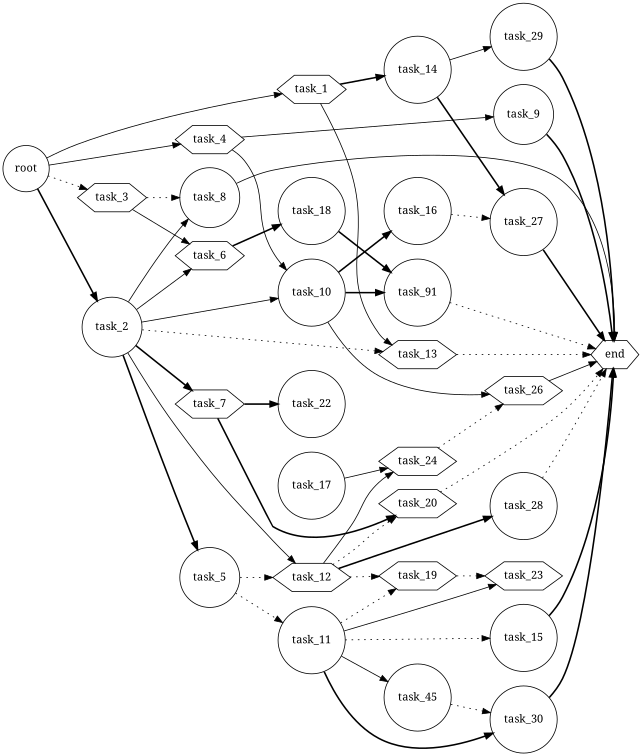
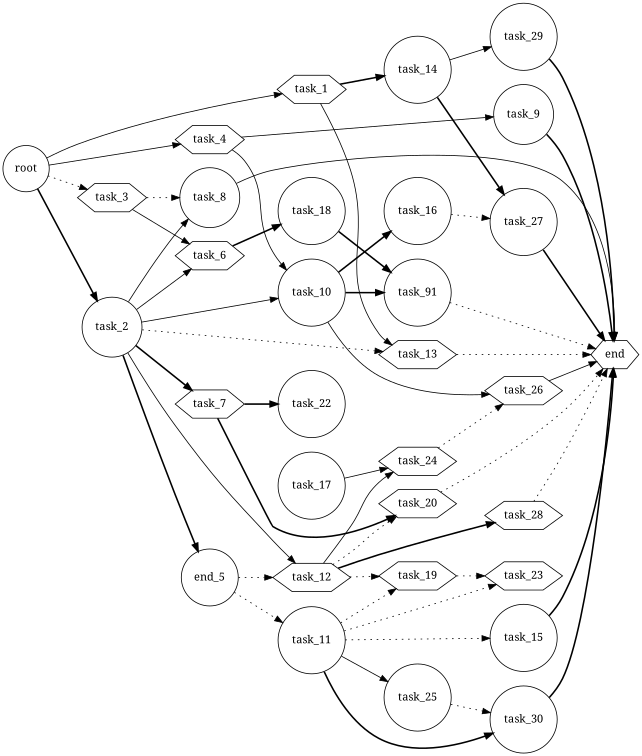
  digraph {
    fontname="Noto Serif"
    rankdir=LR
    node [fontname="Noto Serif" shape=circle]
    edge [fontname="Noto Serif" style=bold]
    task_1 [shape=hexagon]
    root
    task_2
    task_3 [shape=hexagon]
    task_4 [shape=hexagon]
    task_13 [shape=hexagon]
    task_14
-   task_5
+   task_5 [label=end_5]
    task_6 [shape=hexagon]
    task_7 [shape=hexagon]
    task_8
    task_10
    task_12 [shape=hexagon]
    task_9
    end [shape=hexagon]
    task_27
    task_29
    task_11
    task_18
    task_20 [shape=hexagon]
    task_22
    task_16
    n23 [label=task_91]
    task_26 [shape=hexagon]
    task_19 [shape=hexagon]
    task_24 [shape=hexagon]
-   task_28
+   task_28 [shape=hexagon]
    task_17
    task_15
    task_23 [shape=hexagon]
-   task_25 [label=task_45]
+   task_25
    task_30
    task_1 -> task_13 [style=solid]
    task_1 -> task_14
    root -> task_1 [style=solid]
    root -> task_2
    root -> task_3 [style=dotted]
    root -> task_4 [style=solid]
    task_2 -> task_13 [style=dotted]
    task_2 -> task_5
    task_2 -> task_6 [style=solid]
    task_2 -> task_7
    task_2 -> task_8 [style=solid]
    task_2 -> task_10 [style=solid]
    task_2 -> task_12 [style=solid]
    task_3 -> task_6 [style=solid]
    task_3 -> task_8 [style=dotted]
    task_4 -> task_10 [style=solid]
    task_4 -> task_9 [style=solid]
    task_13 -> end [style=dotted]
    task_14 -> task_27
    task_14 -> task_29 [style=solid]
    task_5 -> task_12 [style=dotted]
    task_5 -> task_11 [style=dotted]
    task_6 -> task_18
    task_7 -> task_20
    task_7 -> task_22
    task_8 -> end [style=solid]
    task_10 -> task_16
    task_10 -> n23
    task_10 -> task_26 [style=solid]
    task_12 -> task_20 [style=dotted]
    task_12 -> task_19 [style=dotted]
    task_12 -> task_24 [style=solid]
    task_12 -> task_28
    task_9 -> end
    task_27 -> end
    task_29 -> end
    task_11 -> task_19 [style=dotted]
    task_11 -> task_15 [style=dotted]
-   task_11 -> task_23 [style=solid]
+   task_11 -> task_23 [style=dotted]
    task_11 -> task_25 [style=solid]
    task_11 -> task_30
    task_18 -> n23
    task_20 -> end [style=dotted]
    task_16 -> task_27 [style=dotted]
    n23 -> end [style=dotted]
    task_26 -> end [style=solid]
    task_19 -> task_23 [style=dotted]
    task_24 -> task_26 [style=dotted]
    task_28 -> end [style=dotted]
    task_17 -> task_24 [style=solid]
    task_15 -> end
    task_25 -> task_30 [style=dotted]
    task_30 -> end
  }
